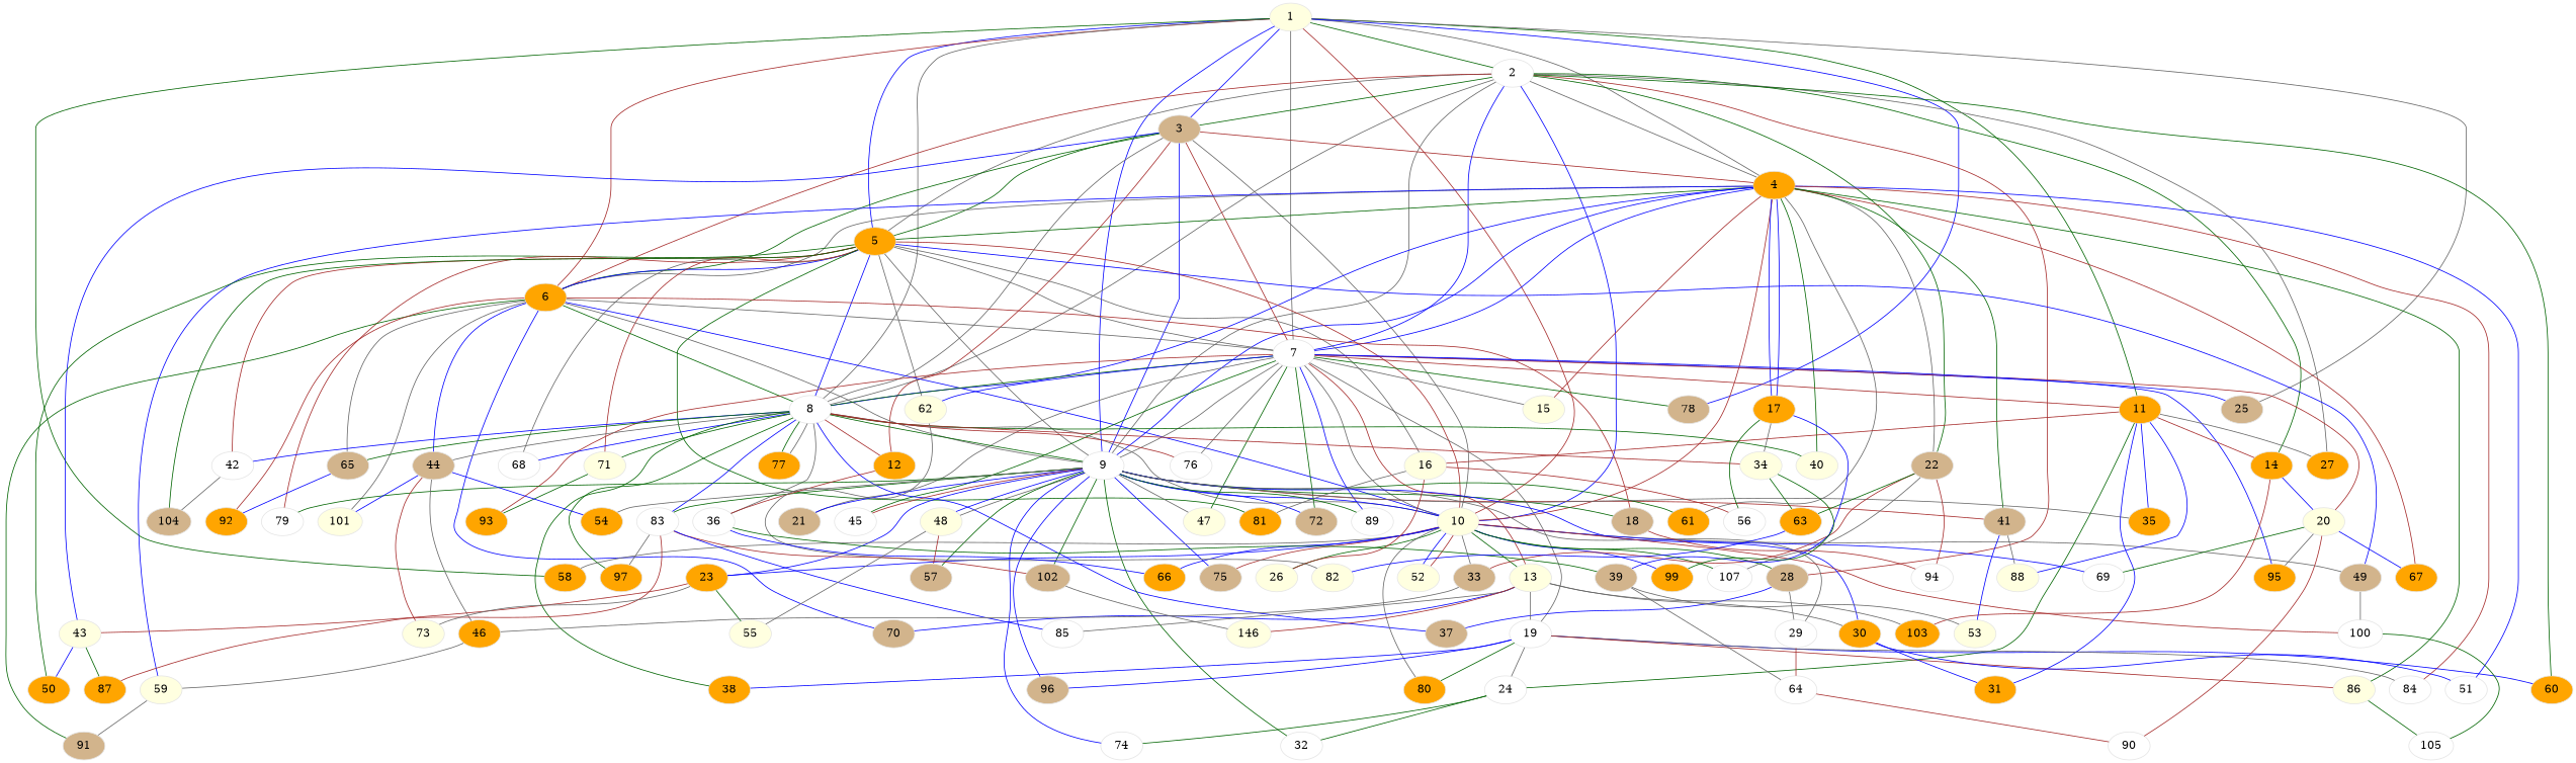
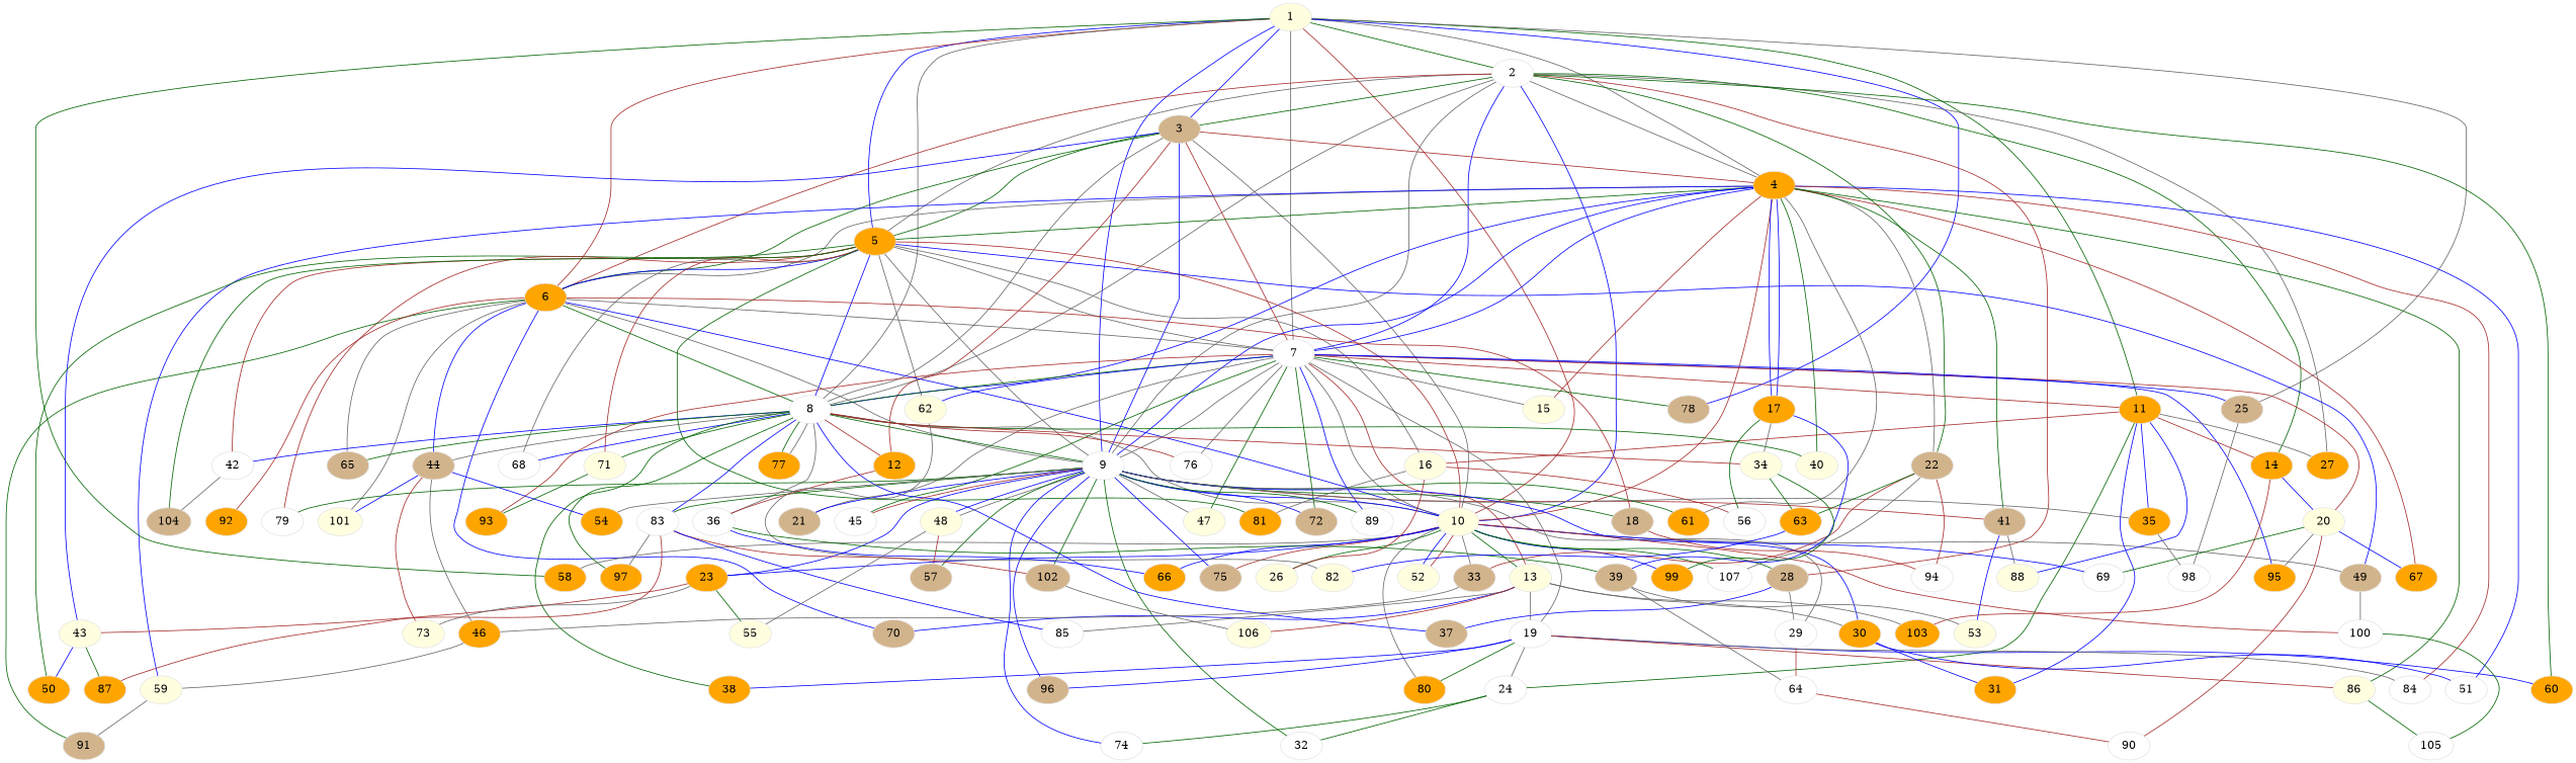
  graph {
    fontname="DejaVu Serif"
    node [color=gray90 fillcolor=orange fontname="DejaVu Serif" style=filled]
    edge [color=gray40 fontname="DejaVu Serif"]
    1 [fillcolor=lightyellow]
    2 [fillcolor=white]
    3 [fillcolor=tan]
    4
    5
    6
    7 [fillcolor=white]
    8 [fillcolor=white]
    9 [fillcolor=white]
    10 [fillcolor=lightyellow]
    11
    25 [fillcolor=tan]
    58
    78 [fillcolor=tan]
    14
    22 [fillcolor=tan]
    27
    28 [fillcolor=tan]
    60
    12
    43 [fillcolor=lightyellow]
    15 [fillcolor=lightyellow]
    17
    40 [fillcolor=lightyellow]
    41 [fillcolor=tan]
    51 [fillcolor=white]
    59 [fillcolor=lightyellow]
    61
    67
    84 [fillcolor=white]
    86 [fillcolor=lightyellow]
    16 [fillcolor=lightyellow]
    42 [fillcolor=white]
    49 [fillcolor=tan]
    50
    62 [fillcolor=lightyellow]
    68 [fillcolor=white]
    71 [fillcolor=lightyellow]
    79 [fillcolor=white]
    81
    104 [fillcolor=tan]
    18 [fillcolor=tan]
    44 [fillcolor=tan]
    65 [fillcolor=tan]
    70 [fillcolor=tan]
    91 [fillcolor=tan]
    92
    101 [fillcolor=lightyellow]
    13 [fillcolor=lightyellow]
    19 [fillcolor=white]
    20 [fillcolor=lightyellow]
    21 [fillcolor=tan]
    45 [fillcolor=white]
    47 [fillcolor=lightyellow]
    72 [fillcolor=tan]
    76 [fillcolor=white]
    89 [fillcolor=white]
    93
    95
    34 [fillcolor=lightyellow]
    36 [fillcolor=white]
    37 [fillcolor=tan]
    38
    77
    83 [fillcolor=white]
    97
    23
    29 [fillcolor=white]
    30
    32 [fillcolor=white]
    35
    48 [fillcolor=lightyellow]
    54
    57 [fillcolor=tan]
    74 [fillcolor=white]
    75 [fillcolor=tan]
    96 [fillcolor=tan]
    102 [fillcolor=tan]
    26 [fillcolor=lightyellow]
    33 [fillcolor=tan]
    52 [fillcolor=lightyellow]
    66
    69 [fillcolor=white]
    80
    99
    100 [fillcolor=white]
    107 [fillcolor=white]
    24 [fillcolor=white]
    31
    88 [fillcolor=lightyellow]
+   98 [fillcolor=white]
    103
    94 [fillcolor=white]
    63
    87
    56 [fillcolor=white]
    39 [fillcolor=tan]
    53 [fillcolor=lightyellow]
    105 [fillcolor=white]
    82 [fillcolor=lightyellow]
    73 [fillcolor=lightyellow]
    46
    85 [fillcolor=white]
-   106 [fillcolor=lightyellow label=146]
+   106 [fillcolor=lightyellow]
    90 [fillcolor=white]
    55 [fillcolor=lightyellow]
    64 [fillcolor=white]
    1 -- 2 [color=darkgreen]
    1 -- 3 [color=blue]
    1 -- 4
    1 -- 5 [color=blue]
    1 -- 6 [color=brown]
    1 -- 7
    1 -- 8
    1 -- 9 [color=blue]
    1 -- 10 [color=brown]
    1 -- 11 [color=darkgreen]
    1 -- 25
    1 -- 58 [color=darkgreen]
    1 -- 78 [color=blue]
    2 -- 3 [color=darkgreen]
    2 -- 4
    2 -- 5
    2 -- 6 [color=brown]
    2 -- 7 [color=blue]
    2 -- 8
    2 -- 9
    2 -- 10 [color=blue]
    2 -- 14 [color=darkgreen]
    2 -- 22 [color=darkgreen]
    2 -- 27
    2 -- 28 [color=brown]
    2 -- 60 [color=darkgreen]
    3 -- 4 [color=brown]
    3 -- 5 [color=darkgreen]
    3 -- 6 [color=darkgreen]
    3 -- 7 [color=brown]
    3 -- 8
    3 -- 9 [color=blue]
    3 -- 10
    3 -- 12 [color=brown]
    3 -- 43 [color=blue]
    4 -- 5 [color=darkgreen]
    4 -- 6
    4 -- 7 [color=blue]
    4 -- 8 [color=blue]
    4 -- 9 [color=blue]
    4 -- 10 [color=brown]
    4 -- 22
    4 -- 15 [color=brown]
    4 -- 17 [color=blue]
    4 -- 17 [color=blue]
    4 -- 40 [color=darkgreen]
    4 -- 41 [color=darkgreen]
    4 -- 51 [color=blue]
    4 -- 59 [color=blue]
    4 -- 61
    4 -- 67 [color=brown]
    4 -- 84 [color=brown]
    4 -- 86 [color=darkgreen]
    5 -- 6 [color=blue]
    5 -- 7
    5 -- 8 [color=blue]
    5 -- 9
    5 -- 10 [color=brown]
    5 -- 16
    5 -- 42 [color=brown]
    5 -- 49 [color=blue]
    5 -- 50 [color=darkgreen]
    5 -- 62
    5 -- 68
    5 -- 71 [color=brown]
    5 -- 79 [color=brown]
    5 -- 81 [color=darkgreen]
    5 -- 104 [color=darkgreen]
    6 -- 7
    6 -- 8 [color=darkgreen]
    6 -- 9
    6 -- 10 [color=blue]
    6 -- 18 [color=brown]
    6 -- 44 [color=blue]
    6 -- 65
    6 -- 70 [color=blue]
    6 -- 91 [color=darkgreen]
    6 -- 92 [color=brown]
    6 -- 101
    7 -- 8 [color=darkgreen]
    7 -- 9
    7 -- 10
    7 -- 11 [color=brown]
    7 -- 25 [color=blue]
    7 -- 78 [color=darkgreen]
    7 -- 15
    7 -- 62 [color=blue]
    7 -- 13 [color=brown]
    7 -- 19
    7 -- 20 [color=brown]
    7 -- 21
    7 -- 45 [color=darkgreen]
    7 -- 47 [color=darkgreen]
    7 -- 72 [color=darkgreen]
    7 -- 76
    7 -- 89 [color=blue]
    7 -- 93 [color=brown]
    7 -- 95 [color=blue]
    8 -- 9 [color=darkgreen]
    8 -- 10
    8 -- 12 [color=brown]
    8 -- 40 [color=darkgreen]
    8 -- 42 [color=blue]
    8 -- 68 [color=blue]
    8 -- 71 [color=darkgreen]
    8 -- 44
    8 -- 65 [color=darkgreen]
    8 -- 76 [color=brown]
    8 -- 34 [color=brown]
    8 -- 36
    8 -- 37 [color=blue]
    8 -- 38 [color=darkgreen]
    8 -- 77 [color=darkgreen]
    8 -- 77
    8 -- 83 [color=blue]
    8 -- 97 [color=darkgreen]
    9 -- 10 [color=blue]
    9 -- 41 [color=brown]
    9 -- 61 [color=darkgreen]
    9 -- 79 [color=darkgreen]
    9 -- 18 [color=darkgreen]
    9 -- 21 [color=blue]
    9 -- 45 [color=brown]
    9 -- 47
    9 -- 72 [color=blue]
    9 -- 89 [color=darkgreen]
    9 -- 83 [color=darkgreen]
    9 -- 23 [color=blue]
    9 -- 29
    9 -- 30 [color=blue]
    9 -- 32 [color=darkgreen]
    9 -- 35
    9 -- 48 [color=blue]
    9 -- 48
    9 -- 54
    9 -- 57 [color=darkgreen]
    9 -- 74 [color=blue]
    9 -- 75 [color=blue]
    9 -- 96 [color=blue]
    9 -- 102 [color=darkgreen]
    10 -- 58
    10 -- 28 [color=darkgreen]
    10 -- 49
    10 -- 13 [color=darkgreen]
    10 -- 23 [color=blue]
    10 -- 75 [color=brown]
    10 -- 26 [color=darkgreen]
    10 -- 33
    10 -- 52 [color=blue]
    10 -- 52 [color=brown]
    10 -- 66 [color=blue]
    10 -- 69 [color=blue]
    10 -- 80
    10 -- 99 [color=blue]
    10 -- 100 [color=brown]
    10 -- 107 [color=darkgreen]
    11 -- 14 [color=brown]
    11 -- 27
    11 -- 16 [color=brown]
    11 -- 35 [color=blue]
    11 -- 24 [color=darkgreen]
    11 -- 31 [color=blue]
    11 -- 88 [color=blue]
+   25 -- 98
    14 -- 20 [color=blue]
    14 -- 103 [color=brown]
    22 -- 33 [color=brown]
    22 -- 107
    22 -- 94 [color=brown]
    22 -- 63 [color=darkgreen]
    28 -- 37 [color=blue]
    28 -- 29
    12 -- 36 [color=brown]
    43 -- 50 [color=blue]
    43 -- 87 [color=darkgreen]
    17 -- 34
    17 -- 56 [color=darkgreen]
    17 -- 39 [color=blue]
    41 -- 88
    41 -- 53 [color=blue]
    59 -- 91
    86 -- 105 [color=darkgreen]
    16 -- 81
    16 -- 26 [color=brown]
    16 -- 56 [color=brown]
    42 -- 104
    49 -- 100
    62 -- 82
    71 -- 93 [color=darkgreen]
    18 -- 94 [color=brown]
    44 -- 101 [color=blue]
    44 -- 54 [color=blue]
    44 -- 73 [color=brown]
    44 -- 46
-   65 -- 92 [color=blue]
    13 -- 70 [color=blue]
    13 -- 19
    13 -- 30
    13 -- 103
    13 -- 85
    13 -- 106 [color=brown]
    19 -- 60 [color=blue]
    19 -- 84
    19 -- 86 [color=brown]
    19 -- 38 [color=blue]
    19 -- 96 [color=blue]
    19 -- 80 [color=darkgreen]
    19 -- 24
    20 -- 67 [color=blue]
    20 -- 95
    20 -- 69 [color=darkgreen]
    20 -- 90 [color=brown]
    34 -- 99 [color=darkgreen]
    34 -- 63 [color=darkgreen]
    36 -- 66 [color=blue]
    36 -- 39 [color=darkgreen]
    83 -- 97
    83 -- 102 [color=brown]
    83 -- 87 [color=brown]
    83 -- 85 [color=blue]
    23 -- 43 [color=brown]
    23 -- 73
    23 -- 55 [color=darkgreen]
    29 -- 64 [color=brown]
    30 -- 51 [color=blue]
    30 -- 31 [color=blue]
+   35 -- 98
    48 -- 57 [color=brown]
    48 -- 55
    102 -- 106
    33 -- 46
    100 -- 105 [color=darkgreen]
    24 -- 32 [color=darkgreen]
    24 -- 74 [color=darkgreen]
    63 -- 82 [color=blue]
    39 -- 53
    39 -- 64
    46 -- 59
    64 -- 90 [color=brown]
  }
